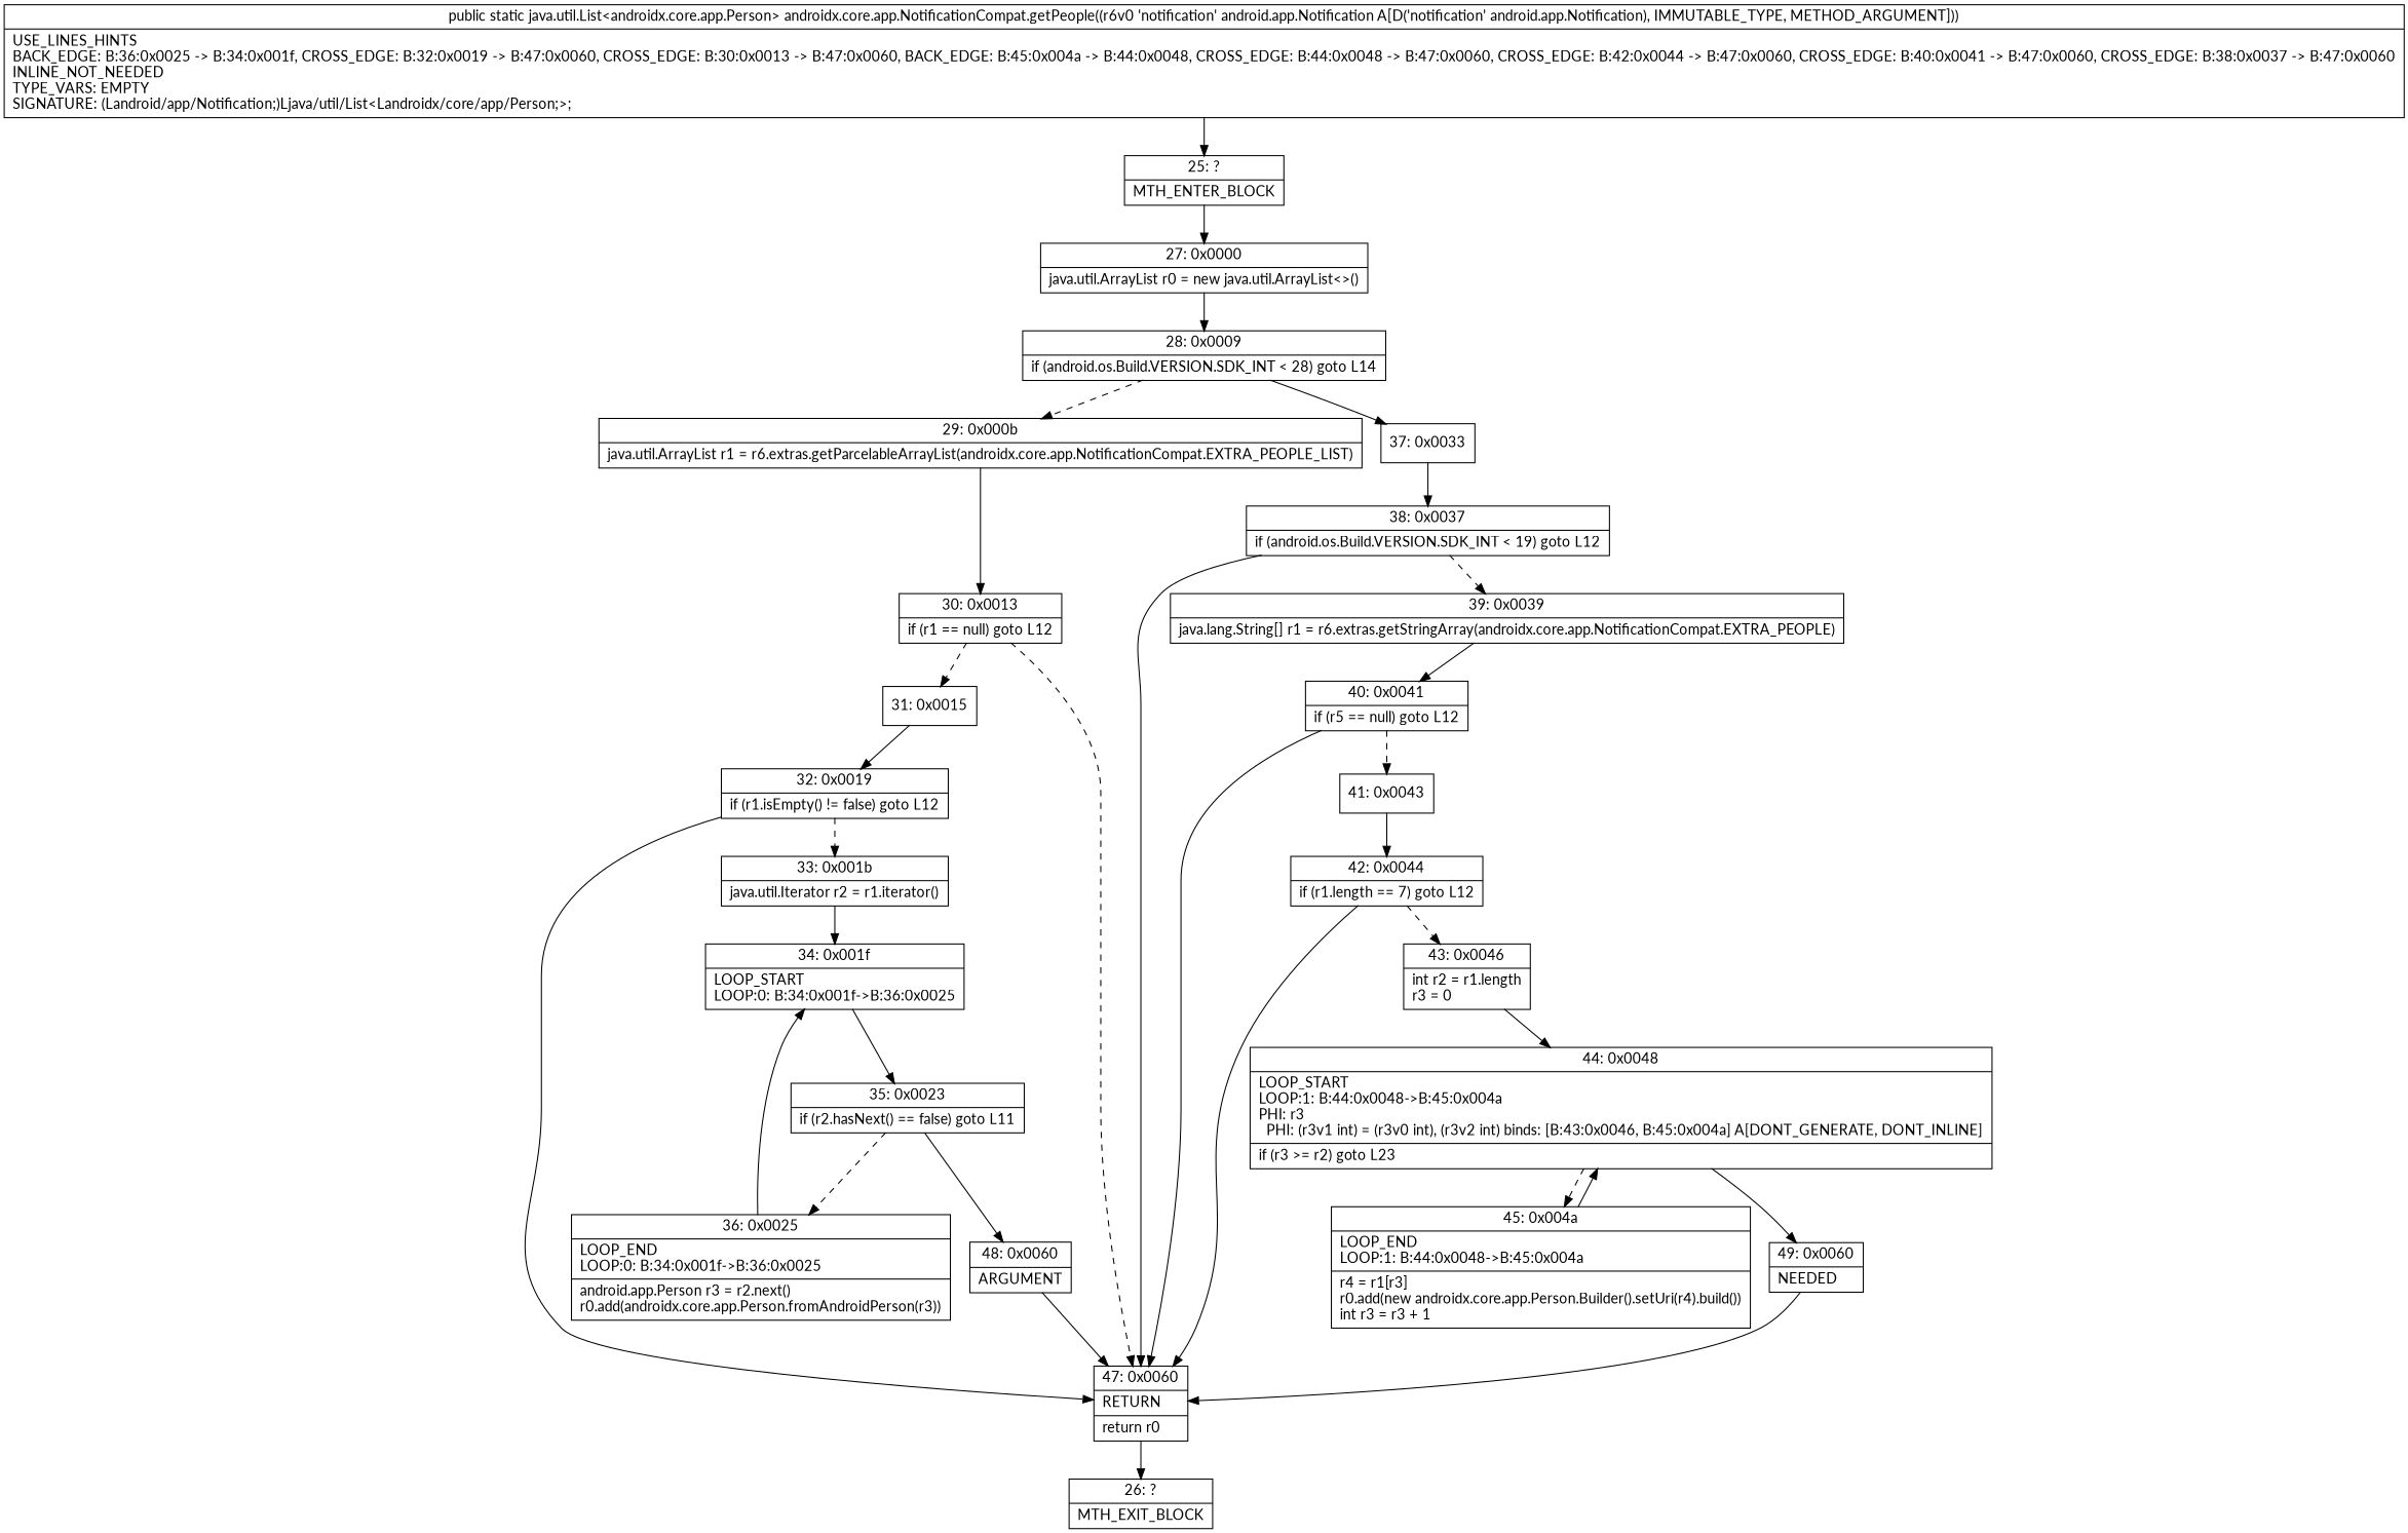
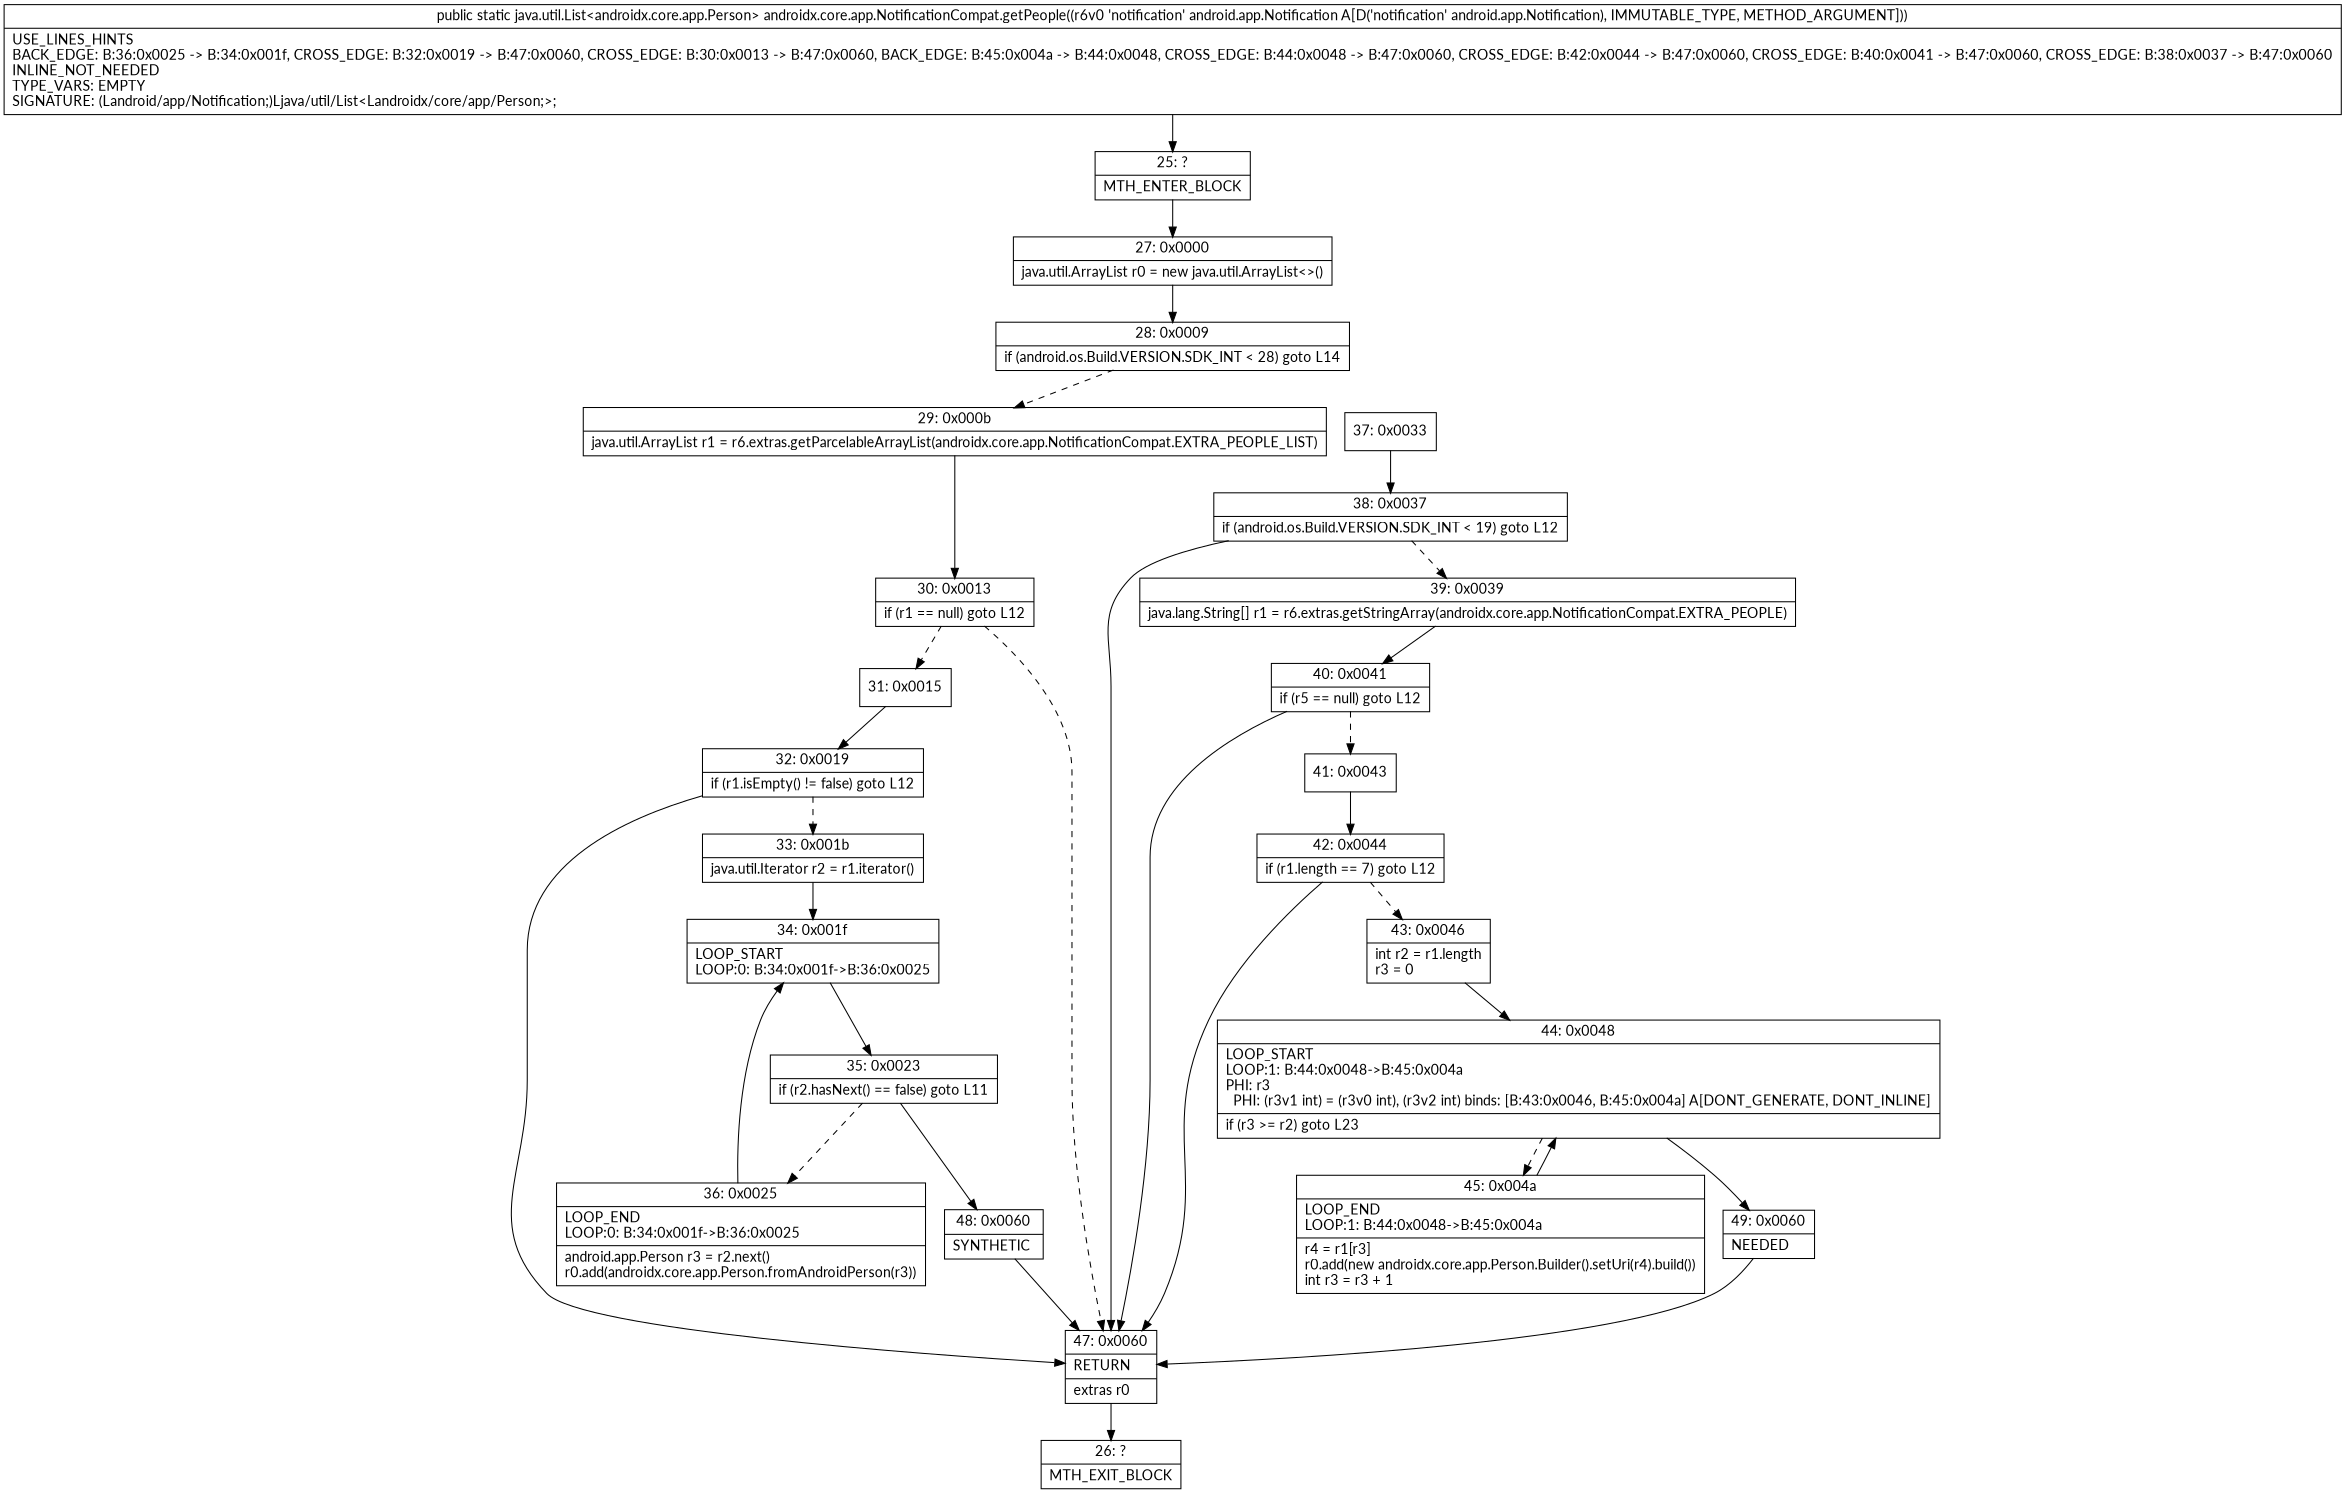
  digraph {
    fontname=Lato
    node [fontname=Lato shape=record]
    edge [fontname=Lato]
    n1 [label="{25\:\ ?|MTH_ENTER_BLOCK\l}"]
    n2 [label="{27\:\ 0x0000|java.util.ArrayList r0 = new java.util.ArrayList\<\>()\l}"]
    n3 [label="{28\:\ 0x0009|if (android.os.Build.VERSION.SDK_INT \< 28) goto L14\l}"]
    n4 [label="{29\:\ 0x000b|java.util.ArrayList r1 = r6.extras.getParcelableArrayList(androidx.core.app.NotificationCompat.EXTRA_PEOPLE_LIST)\l}"]
    n5 [label="{37\:\ 0x0033}"]
    n6 [label="{30\:\ 0x0013|if (r1 == null) goto L12\l}"]
    n7 [label="{38\:\ 0x0037|if (android.os.Build.VERSION.SDK_INT \< 19) goto L12\l}"]
    n8 [label="{31\:\ 0x0015}"]
-   n9 [label="{47\:\ 0x0060|RETURN\l|return r0\l}"]
+   n9 [label="{47\:\ 0x0060|RETURN\l|extras r0\l}"]
    n10 [label="{32\:\ 0x0019|if (r1.isEmpty() != false) goto L12\l}"]
    n11 [label="{26\:\ ?|MTH_EXIT_BLOCK\l}"]
    n12 [label="{33\:\ 0x001b|java.util.Iterator r2 = r1.iterator()\l}"]
    n13 [label="{34\:\ 0x001f|LOOP_START\lLOOP:0: B:34:0x001f\-\>B:36:0x0025\l}"]
    n14 [label="{35\:\ 0x0023|if (r2.hasNext() == false) goto L11\l}"]
    n15 [label="{36\:\ 0x0025|LOOP_END\lLOOP:0: B:34:0x001f\-\>B:36:0x0025\l|android.app.Person r3 = r2.next()\lr0.add(androidx.core.app.Person.fromAndroidPerson(r3))\l}"]
-   n16 [label="{48\:\ 0x0060|ARGUMENT\l}"]
+   n16 [label="{48\:\ 0x0060|SYNTHETIC\l}"]
    n17 [label="{39\:\ 0x0039|java.lang.String[] r1 = r6.extras.getStringArray(androidx.core.app.NotificationCompat.EXTRA_PEOPLE)\l}"]
    n18 [label="{40\:\ 0x0041|if (r5 == null) goto L12\l}"]
    n19 [label="{41\:\ 0x0043}"]
    n20 [label="{42\:\ 0x0044|if (r1.length == 7) goto L12\l}"]
    n21 [label="{43\:\ 0x0046|int r2 = r1.length\lr3 = 0\l}"]
    n22 [label="{44\:\ 0x0048|LOOP_START\lLOOP:1: B:44:0x0048\-\>B:45:0x004a\lPHI: r3 \l  PHI: (r3v1 int) = (r3v0 int), (r3v2 int) binds: [B:43:0x0046, B:45:0x004a] A[DONT_GENERATE, DONT_INLINE]\l|if (r3 \>= r2) goto L23\l}"]
    n23 [label="{45\:\ 0x004a|LOOP_END\lLOOP:1: B:44:0x0048\-\>B:45:0x004a\l|r4 = r1[r3]\lr0.add(new androidx.core.app.Person.Builder().setUri(r4).build())\lint r3 = r3 + 1\l}"]
    n24 [label="{49\:\ 0x0060|NEEDED\l}"]
    n25 [label="{public static java.util.List\<androidx.core.app.Person\> androidx.core.app.NotificationCompat.getPeople((r6v0 'notification' android.app.Notification A[D('notification' android.app.Notification), IMMUTABLE_TYPE, METHOD_ARGUMENT]))  | USE_LINES_HINTS\lBACK_EDGE: B:36:0x0025 \-\> B:34:0x001f, CROSS_EDGE: B:32:0x0019 \-\> B:47:0x0060, CROSS_EDGE: B:30:0x0013 \-\> B:47:0x0060, BACK_EDGE: B:45:0x004a \-\> B:44:0x0048, CROSS_EDGE: B:44:0x0048 \-\> B:47:0x0060, CROSS_EDGE: B:42:0x0044 \-\> B:47:0x0060, CROSS_EDGE: B:40:0x0041 \-\> B:47:0x0060, CROSS_EDGE: B:38:0x0037 \-\> B:47:0x0060\lINLINE_NOT_NEEDED\lTYPE_VARS: EMPTY\lSIGNATURE: (Landroid\/app\/Notification;)Ljava\/util\/List\<Landroidx\/core\/app\/Person;\>;\l}"]
    n1 -> n2
    n2 -> n3
    n3 -> n4 [style=dashed]
-   n3 -> n5
    n4 -> n6
    n5 -> n7
    n6 -> n8 [style=dashed]
    n6 -> n9 [style=dashed]
    n7 -> n9
    n7 -> n17 [style=dashed]
    n8 -> n10
    n9 -> n11
    n10 -> n9
    n10 -> n12 [style=dashed]
    n12 -> n13
    n13 -> n14
    n14 -> n15 [style=dashed]
    n14 -> n16
    n15 -> n13
    n16 -> n9
    n17 -> n18
    n18 -> n9
    n18 -> n19 [style=dashed]
    n19 -> n20
    n20 -> n9
    n20 -> n21 [style=dashed]
    n21 -> n22
    n22 -> n23 [style=dashed]
    n22 -> n24
    n23 -> n22
    n24 -> n9
    n25 -> n1
  }
